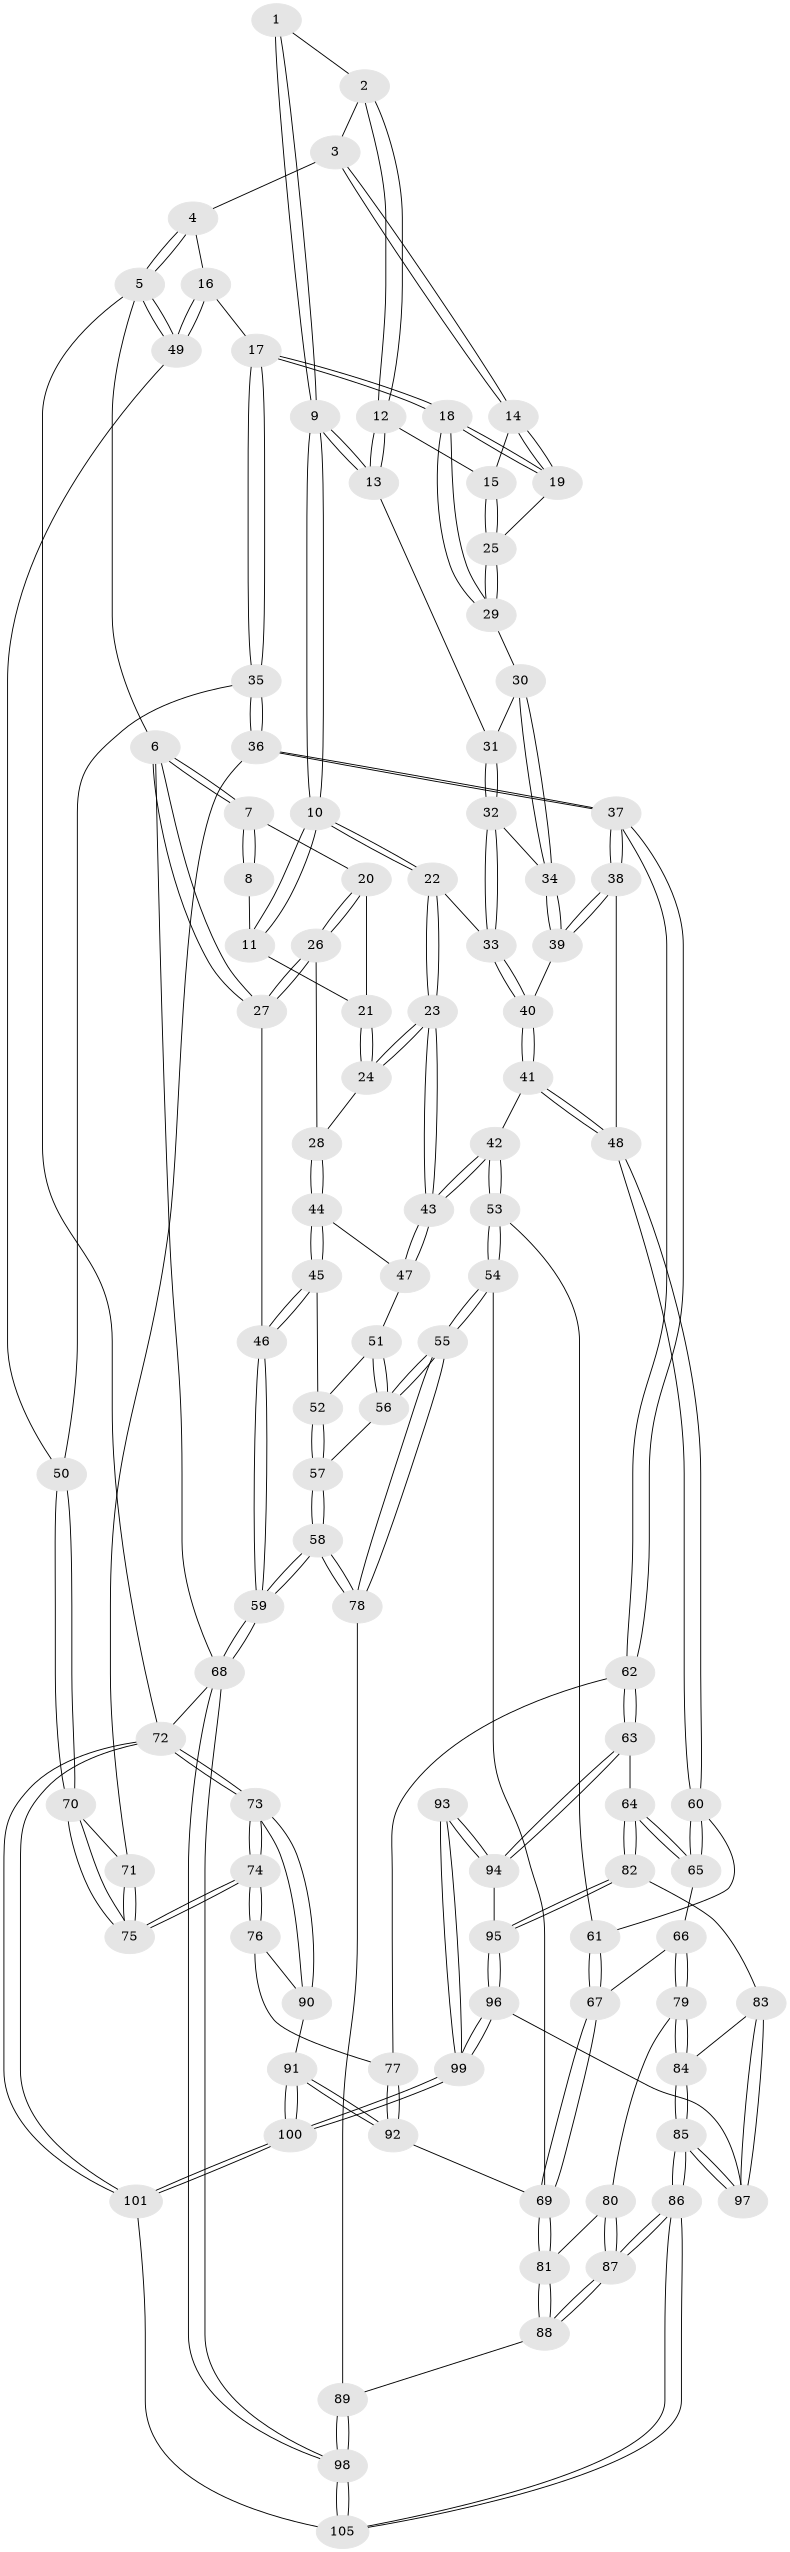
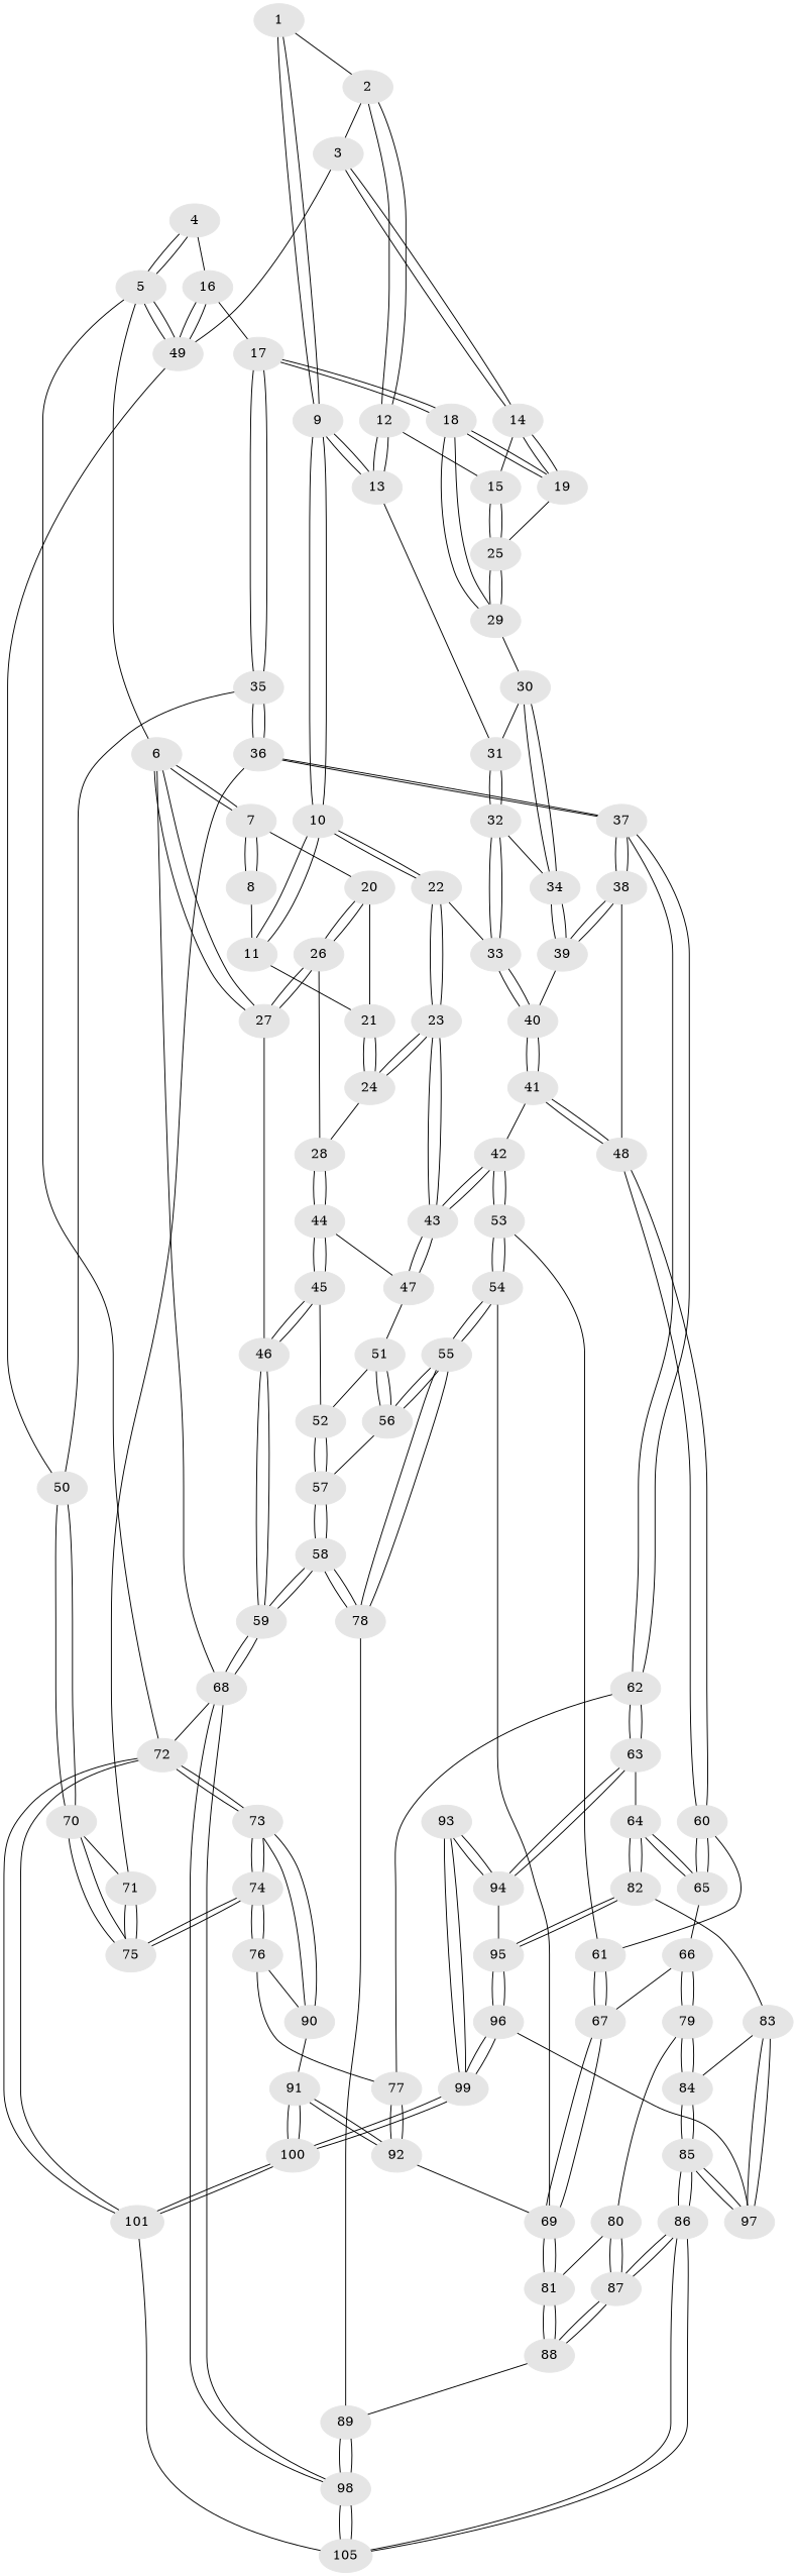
  graph {
    node [color=gray90 style=filled]
    1
    2
    9
    3
    12
    10
    13
    4
    14
    15
    5
    16
    19
    6
    49
    72
    17
    7
    27
    68
    50
    73
    101
    8
    20
    46
    98
    11
    21
    26
    22
    31
    23
    33
    24
    25
    32
    29
    18
    35
    36
    30
    28
    43
    40
    47
    44
    59
    45
    34
    39
    41
    37
    71
    70
    38
    62
    75
    48
    63
    77
    60
    42
    53
    54
    61
    51
    52
    57
    56
    65
    58
    55
    69
    67
    78
    81
    89
    66
    64
    94
    92
    82
    95
    83
    79
    80
    84
    n89 [label=105]
    88
    74
    90
    76
    91
    87
    85
    97
    96
    86
    100
    93
    99
    1 -- 2
    1 -- 9
    1 -- 9
    2 -- 3
    2 -- 12
    2 -- 12
    9 -- 10
    9 -- 10
    9 -- 13
    9 -- 13
-   3 -- 4
+   3 -- 49
    3 -- 14
    3 -- 14
    12 -- 13
    12 -- 13
    12 -- 15
    10 -- 11
    10 -- 11
    10 -- 22
    10 -- 22
    13 -- 31
    4 -- 5
    4 -- 5
    4 -- 16
    14 -- 15
    14 -- 19
    14 -- 19
    15 -- 25
    15 -- 25
    5 -- 6
    5 -- 49
    5 -- 49
    5 -- 72
    16 -- 49
    16 -- 49
    16 -- 17
    19 -- 25
    6 -- 7
    6 -- 7
    6 -- 27
    6 -- 27
    6 -- 68
    49 -- 50
    72 -- 73
    72 -- 73
    72 -- 101
    72 -- 101
    17 -- 18
    17 -- 18
    17 -- 35
    17 -- 35
    7 -- 8
    7 -- 8
    7 -- 20
    27 -- 46
    68 -- 72
    68 -- 98
    68 -- 98
    50 -- 70
    50 -- 70
    73 -- 74
    73 -- 74
    73 -- 90
    73 -- 90
    101 -- n89
    8 -- 11
    20 -- 21
    20 -- 26
    20 -- 26
    46 -- 59
    46 -- 59
    98 -- n89
    98 -- n89
    11 -- 21
    21 -- 24
    21 -- 24
    26 -- 27
    26 -- 27
    26 -- 28
    22 -- 23
    22 -- 23
    22 -- 33
    31 -- 32
    31 -- 32
    23 -- 24
    23 -- 24
    23 -- 43
    23 -- 43
    33 -- 40
    33 -- 40
    24 -- 28
    25 -- 29
    25 -- 29
    32 -- 33
    32 -- 33
    32 -- 34
    29 -- 30
    18 -- 19
    18 -- 19
    18 -- 29
    18 -- 29
    35 -- 50
    35 -- 36
    35 -- 36
    36 -- 37
    36 -- 37
    36 -- 71
    30 -- 31
    30 -- 34
    30 -- 34
    28 -- 44
    28 -- 44
    43 -- 47
    43 -- 47
    40 -- 41
    40 -- 41
    47 -- 51
    44 -- 47
    44 -- 45
    44 -- 45
    59 -- 68
    59 -- 68
    45 -- 46
    45 -- 46
    45 -- 52
    34 -- 39
    34 -- 39
    39 -- 40
    41 -- 48
    41 -- 48
    41 -- 42
    37 -- 38
    37 -- 38
    37 -- 62
    37 -- 62
    71 -- 75
    71 -- 75
    70 -- 71
    70 -- 75
    70 -- 75
    38 -- 39
    38 -- 39
    38 -- 48
    62 -- 63
    62 -- 63
    62 -- 77
    48 -- 60
    48 -- 60
    63 -- 64
    63 -- 94
    63 -- 94
    77 -- 92
    77 -- 92
    60 -- 61
    60 -- 65
    60 -- 65
    42 -- 43
    42 -- 43
    42 -- 53
    42 -- 53
    53 -- 54
    53 -- 54
    53 -- 61
    54 -- 55
    54 -- 55
    54 -- 69
    61 -- 67
    61 -- 67
    51 -- 52
    51 -- 56
    51 -- 56
    52 -- 57
    52 -- 57
    57 -- 58
    57 -- 58
    56 -- 57
    65 -- 66
    58 -- 59
    58 -- 59
    58 -- 78
    58 -- 78
    55 -- 56
    55 -- 56
    55 -- 78
    55 -- 78
    69 -- 81
    69 -- 81
    67 -- 69
    67 -- 69
    78 -- 89
    81 -- 88
    81 -- 88
    89 -- 98
    89 -- 98
    66 -- 67
    66 -- 79
    66 -- 79
    64 -- 65
    64 -- 65
    64 -- 82
    64 -- 82
    94 -- 95
    92 -- 69
    82 -- 95
    82 -- 95
    82 -- 83
    95 -- 96
    95 -- 96
    83 -- 84
    83 -- 97
    83 -- 97
    79 -- 80
    79 -- 84
    79 -- 84
    80 -- 81
    80 -- 87
    80 -- 87
    84 -- 85
    84 -- 85
    88 -- 89
    74 -- 75
    74 -- 75
    74 -- 76
    74 -- 76
    90 -- 91
    76 -- 77
    76 -- 90
    91 -- 92
    91 -- 92
    91 -- 100
    91 -- 100
    87 -- 88
    87 -- 88
    85 -- 97
    85 -- 97
    85 -- 86
    85 -- 86
    96 -- 97
    96 -- 99
    96 -- 99
    86 -- n89
    86 -- n89
    86 -- 87
    86 -- 87
    100 -- 101
    100 -- 101
    93 -- 94
    93 -- 94
    93 -- 99
    93 -- 99
    99 -- 100
    99 -- 100
  }
